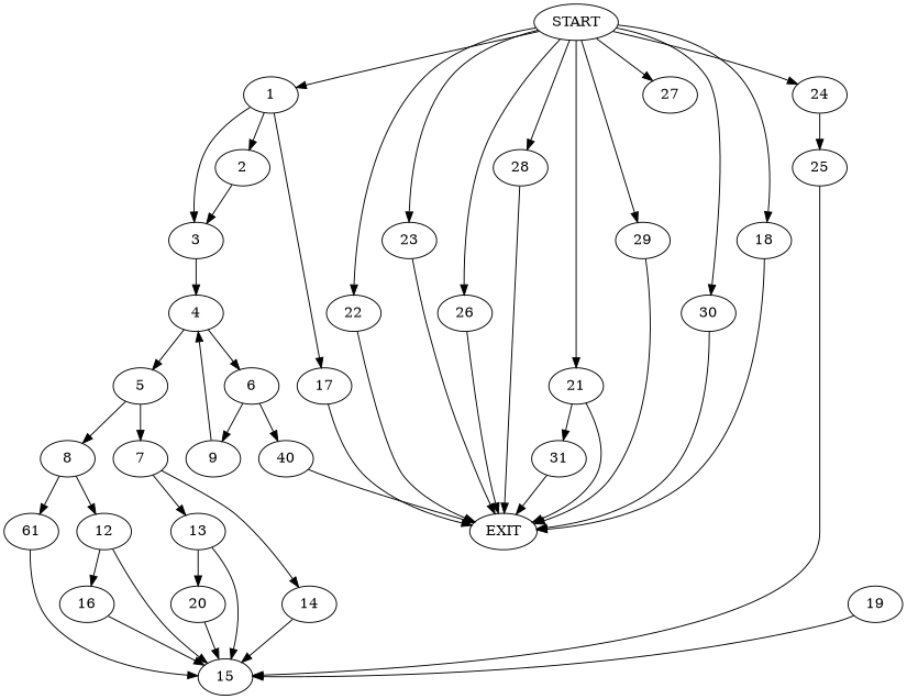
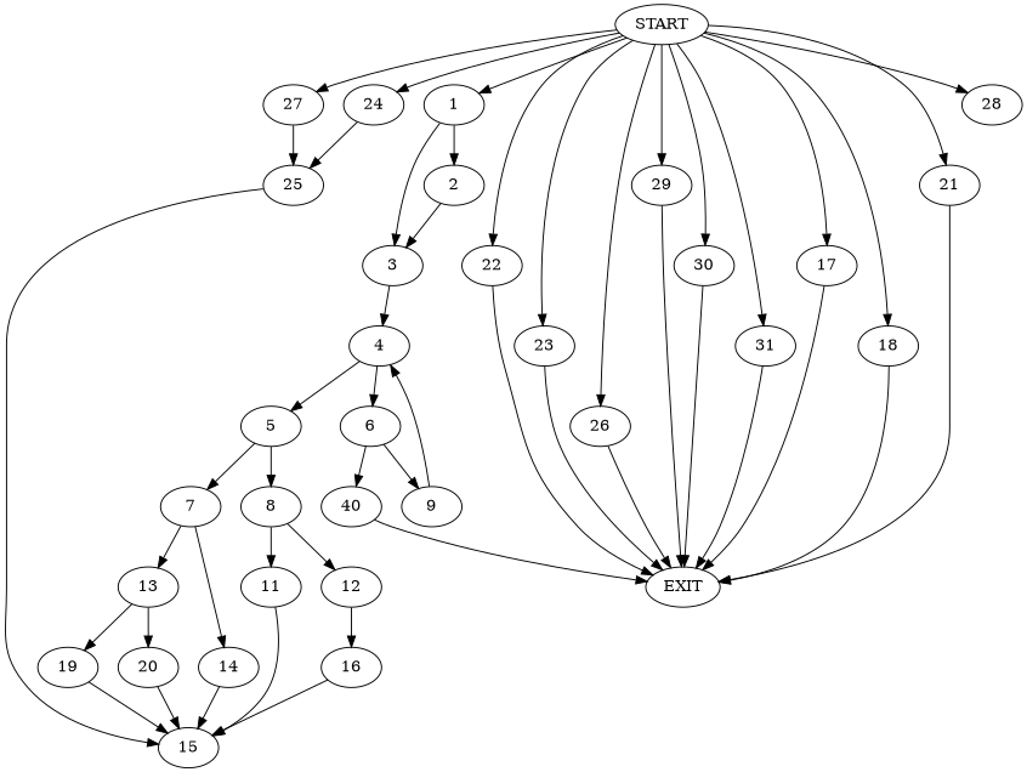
  digraph {
    n1 [label=START]
    1
    17
    18
    21
    22
    23
    24
    26
    27
    28
    29
    30
    31
    2
    3
    n17 [label=EXIT]
    25
    4
    5
    6
    7
    8
    9
    n25 [label=40]
    13
    14
-   11 [label=61]
+   11
    12
    19
    20
    15
    16
    n1 -> 1
-   1 -> 17
+   n1 -> 17
    n1 -> 18
    n1 -> 21
    n1 -> 22
    n1 -> 23
    n1 -> 24
    n1 -> 26
    n1 -> 27
    n1 -> 28
    n1 -> 29
    n1 -> 30
-   21 -> 31
+   n1 -> 31
    1 -> 2
    1 -> 3
    17 -> n17
    18 -> n17
    21 -> n17
    22 -> n17
    23 -> n17
    24 -> 25
    26 -> n17
-   28 -> n17
+   27 -> 25
    29 -> n17
    30 -> n17
    31 -> n17
    2 -> 3
    3 -> 4
    25 -> 15
    4 -> 5
    4 -> 6
    5 -> 7
    5 -> 8
    6 -> 9
    6 -> n25
    7 -> 13
    7 -> 14
    8 -> 11
    8 -> 12
    9 -> 4
    n25 -> n17
-   13 -> 15
+   13 -> 19
    13 -> 20
    14 -> 15
    11 -> 15
-   12 -> 15
    12 -> 16
    19 -> 15
    20 -> 15
    16 -> 15
  }
